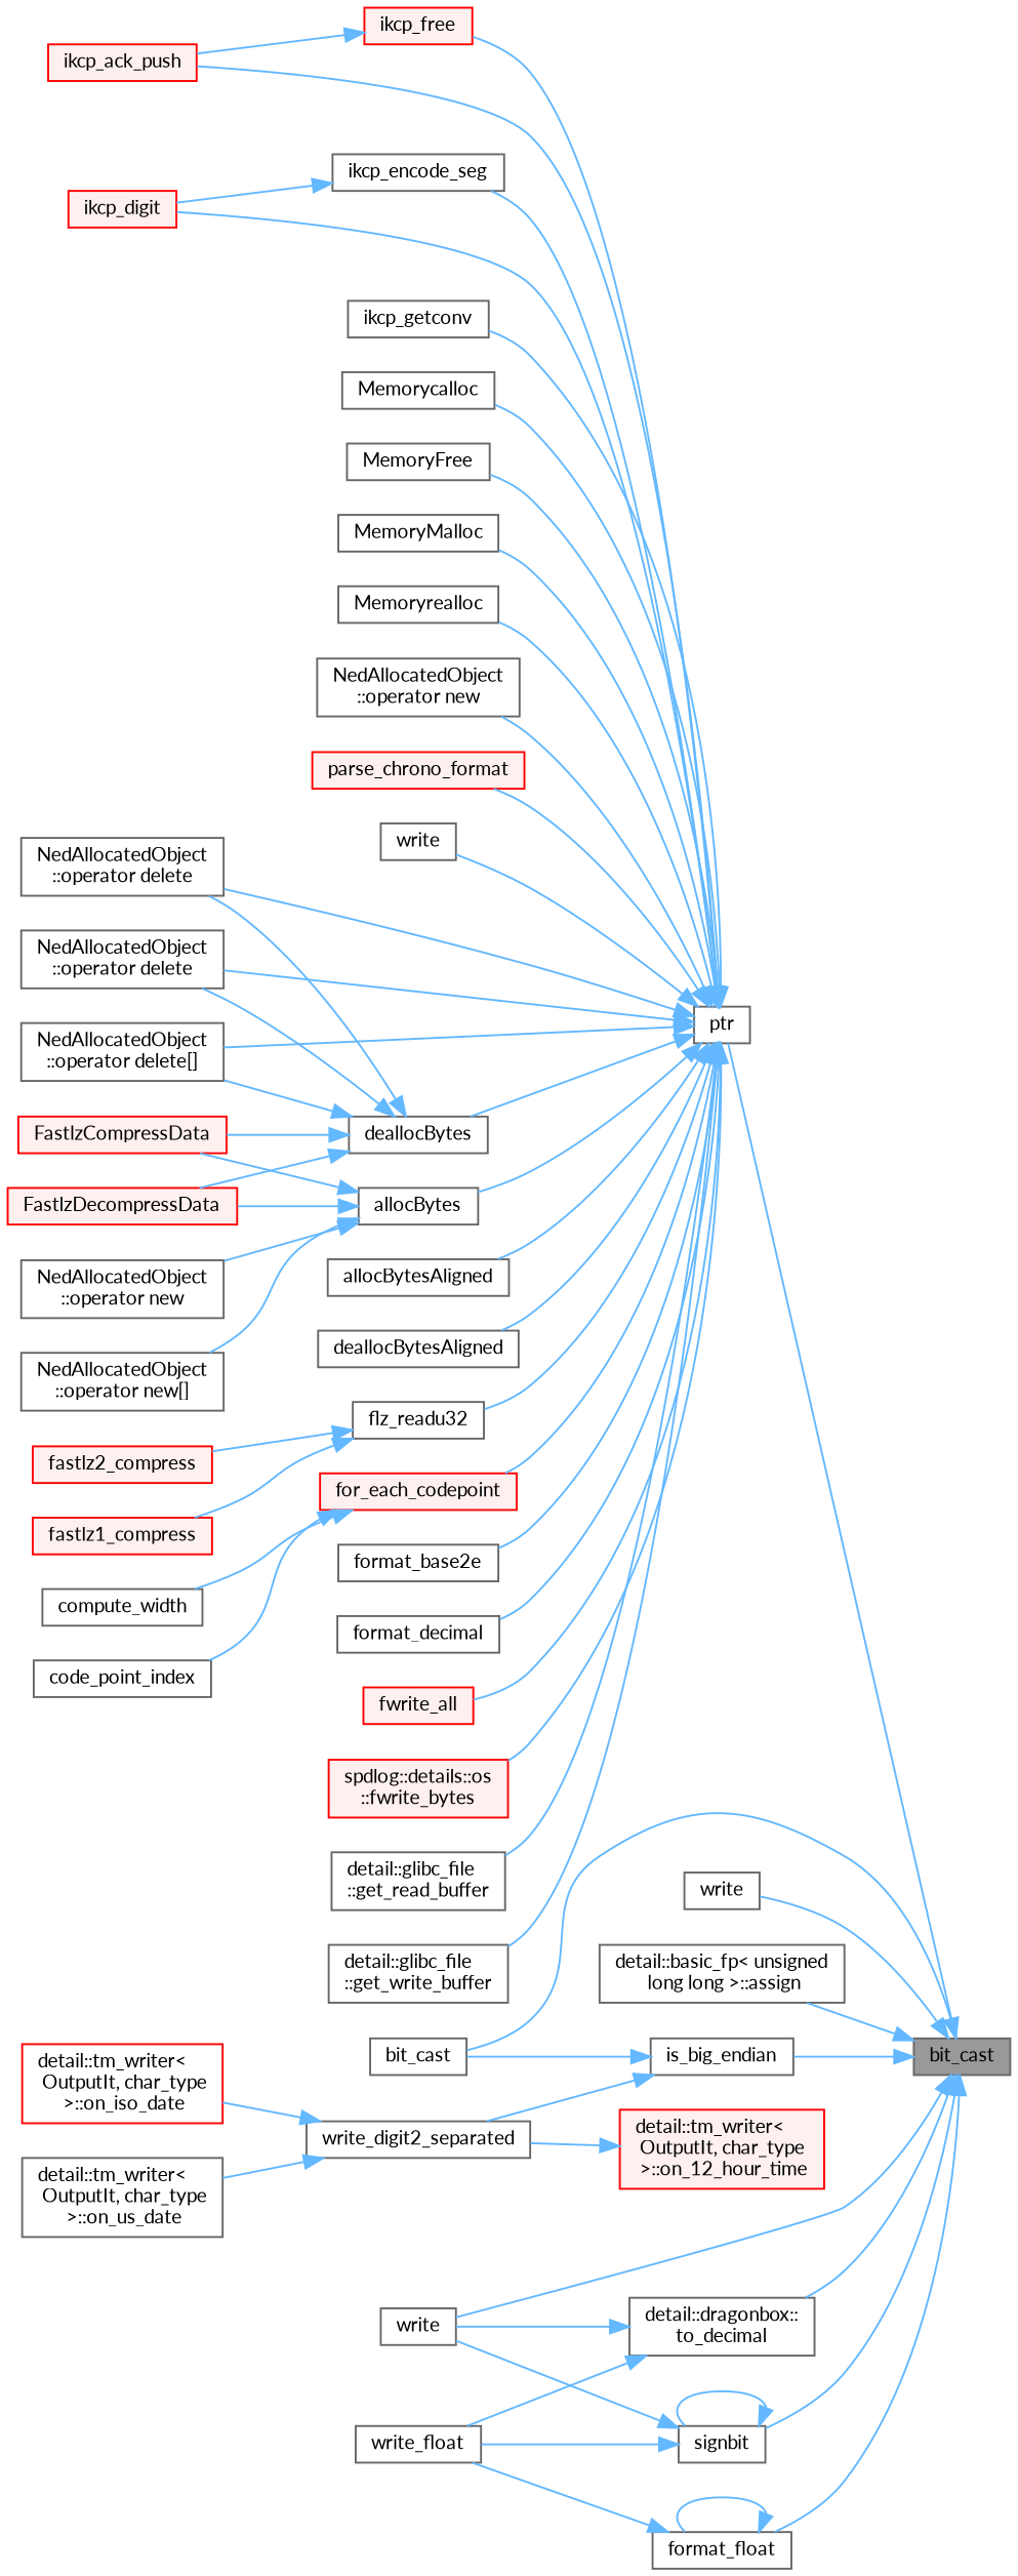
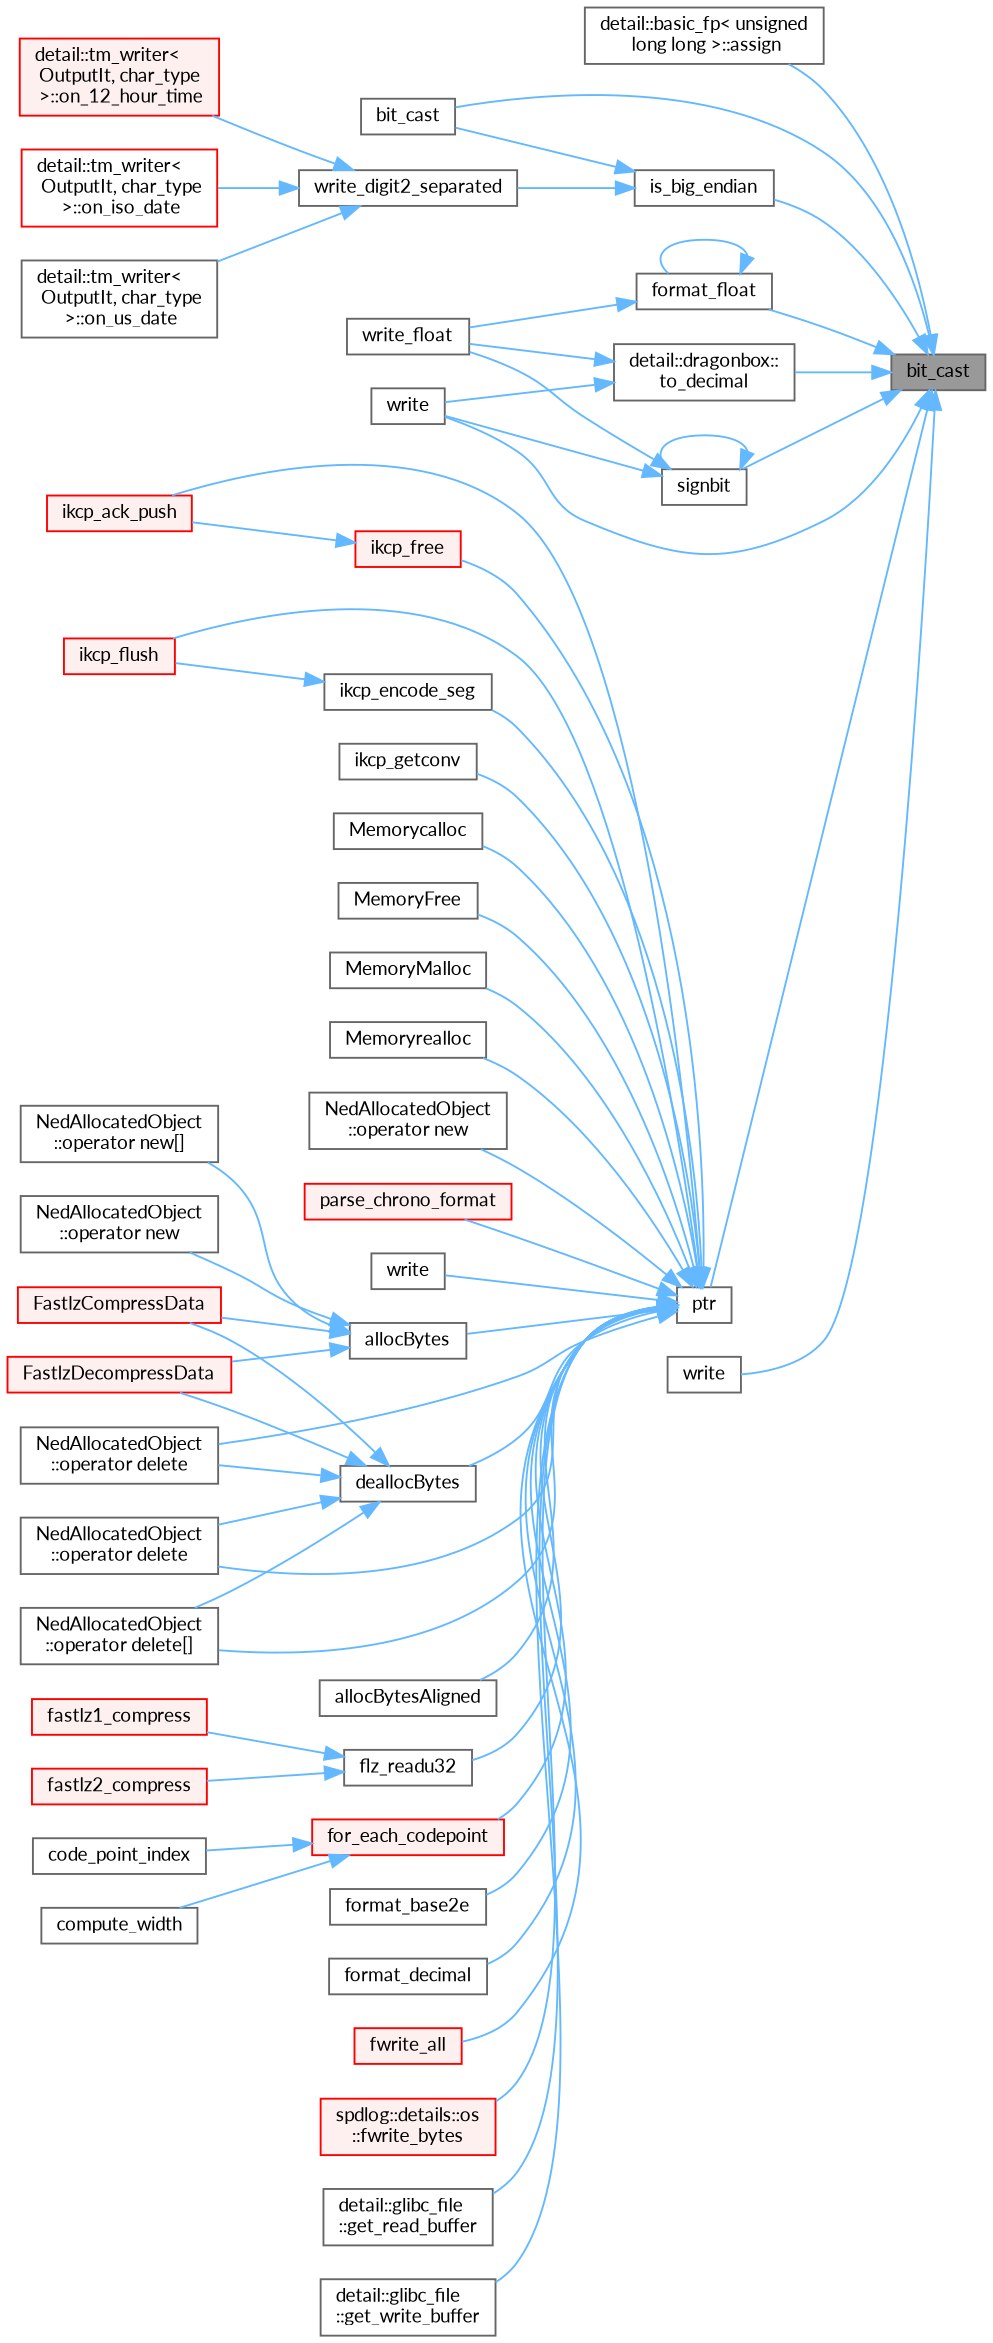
  digraph {
    fontname=Lato
    rankdir=RL
    node [color=grey40 fillcolor=white fontname=Lato fontsize=10 shape=box style=filled]
    edge [color=steelblue1 dir=back fontname=Lato fontsize=10 labelfontname=Helvetica labelfontsize=10 style=solid]
    n1 [color=gray40 fillcolor=grey60 fontcolor=black height=0.2 label=bit_cast width=0.4]
    n2 [height=0.2 label="detail::basic_fp\< unsigned\l long long \>::assign" width=0.4]
    n3 [height=0.2 label=bit_cast width=0.4]
    n4 [height=0.2 label=format_float width=0.4]
    n5 [height=0.2 label=is_big_endian width=0.4]
    n6 [height=0.2 label=ptr width=0.4]
    n7 [height=0.2 label=signbit width=0.4]
    n8 [height=0.2 label=write width=0.4]
    n9 [height=0.2 label="detail::dragonbox::\lto_decimal" width=0.4]
    n10 [height=0.2 label=write width=0.4]
    n11 [height=0.2 label=write_float width=0.4]
    n12 [height=0.2 label=write_digit2_separated width=0.4]
    n13 [height=0.2 label=allocBytes width=0.4]
    n14 [height=0.2 label=allocBytesAligned width=0.4]
    n15 [height=0.2 label=deallocBytes width=0.4]
    n16 [height=0.2 label="NedAllocatedObject\l::operator delete" width=0.4]
    n17 [height=0.2 label="NedAllocatedObject\l::operator delete" width=0.4]
    n18 [height=0.2 label="NedAllocatedObject\l::operator delete[]" width=0.4]
-   n19 [height=0.2 label=deallocBytesAligned width=0.4]
    n20 [height=0.2 label=flz_readu32 width=0.4]
    n21 [color=red fillcolor="#FFF0F0" height=0.2 label=for_each_codepoint width=0.4]
    n22 [height=0.2 label=format_base2e width=0.4]
    n23 [height=0.2 label=format_decimal width=0.4]
    n24 [color=red fillcolor="#FFF0F0" height=0.2 label=fwrite_all width=0.4]
    n25 [color=red fillcolor="#FFF0F0" height=0.2 label="spdlog::details::os\l::fwrite_bytes" width=0.4]
    n26 [height=0.2 label="detail::glibc_file\l::get_read_buffer" width=0.4]
    n27 [height=0.2 label="detail::glibc_file\l::get_write_buffer" width=0.4]
    n28 [color=red fillcolor="#FFF0F0" height=0.2 label=ikcp_ack_push width=0.4]
    n29 [height=0.2 label=ikcp_encode_seg width=0.4]
-   n30 [color=red fillcolor="#FFF0F0" height=0.2 label=ikcp_digit width=0.4]
+   n30 [color=red fillcolor="#FFF0F0" height=0.2 label=ikcp_flush width=0.4]
    n31 [color=red fillcolor="#FFF0F0" height=0.2 label=ikcp_free width=0.4]
    n32 [height=0.2 label=ikcp_getconv width=0.4]
    n33 [height=0.2 label=Memorycalloc width=0.4]
    n34 [height=0.2 label=MemoryFree width=0.4]
    n35 [height=0.2 label=MemoryMalloc width=0.4]
    n36 [height=0.2 label=Memoryrealloc width=0.4]
    n37 [height=0.2 label="NedAllocatedObject\l::operator new" width=0.4]
    n38 [color=red fillcolor="#FFF0F0" height=0.2 label=parse_chrono_format width=0.4]
    n39 [height=0.2 label=write width=0.4]
    n40 [color=red fillcolor="#FFF0F0" height=0.2 label="detail::tm_writer\<\l OutputIt, char_type\l \>::on_12_hour_time" width=0.4]
    n41 [color=red height=0.2 label="detail::tm_writer\<\l OutputIt, char_type\l \>::on_iso_date" width=0.4]
    n42 [height=0.2 label="detail::tm_writer\<\l OutputIt, char_type\l \>::on_us_date" width=0.4]
    n43 [color=red fillcolor="#FFF0F0" height=0.2 label=FastlzCompressData width=0.4]
    n44 [color=red fillcolor="#FFF0F0" height=0.2 label=FastlzDecompressData width=0.4]
    n45 [height=0.2 label="NedAllocatedObject\l::operator new" width=0.4]
    n46 [height=0.2 label="NedAllocatedObject\l::operator new[]" width=0.4]
    n47 [color=red fillcolor="#FFF0F0" height=0.2 label=fastlz1_compress width=0.4]
    n48 [color=red fillcolor="#FFF0F0" height=0.2 label=fastlz2_compress width=0.4]
    n49 [height=0.2 label=code_point_index width=0.4]
    n50 [height=0.2 label=compute_width width=0.4]
    n1 -> n2
    n1 -> n3
    n1 -> n4
    n1 -> n5
    n1 -> n6
    n1 -> n7
    n1 -> n8
    n1 -> n9
    n1 -> n10
    n4 -> n4
    n4 -> n11
    n5 -> n3
    n5 -> n12
    n6 -> n13
    n6 -> n14
    n6 -> n15
    n6 -> n16
    n6 -> n17
    n6 -> n18
-   n6 -> n19
    n6 -> n20
    n6 -> n21
    n6 -> n22
    n6 -> n23
    n6 -> n24
    n6 -> n25
    n6 -> n26
    n6 -> n27
    n6 -> n28
    n6 -> n29
    n6 -> n30
    n6 -> n31
    n6 -> n32
    n6 -> n33
    n6 -> n34
    n6 -> n35
    n6 -> n36
    n6 -> n37
    n6 -> n38
    n6 -> n39
    n7 -> n7
    n7 -> n8
    n7 -> n11
    n9 -> n8
    n9 -> n11
-   n40 -> n12
+   n12 -> n40
    n12 -> n41
    n12 -> n42
    n13 -> n43
    n13 -> n44
    n13 -> n45
    n13 -> n46
    n15 -> n16
    n15 -> n17
    n15 -> n18
    n15 -> n43
    n15 -> n44
    n20 -> n47
    n20 -> n48
    n21 -> n49
    n21 -> n50
    n29 -> n30
    n31 -> n28
  }
